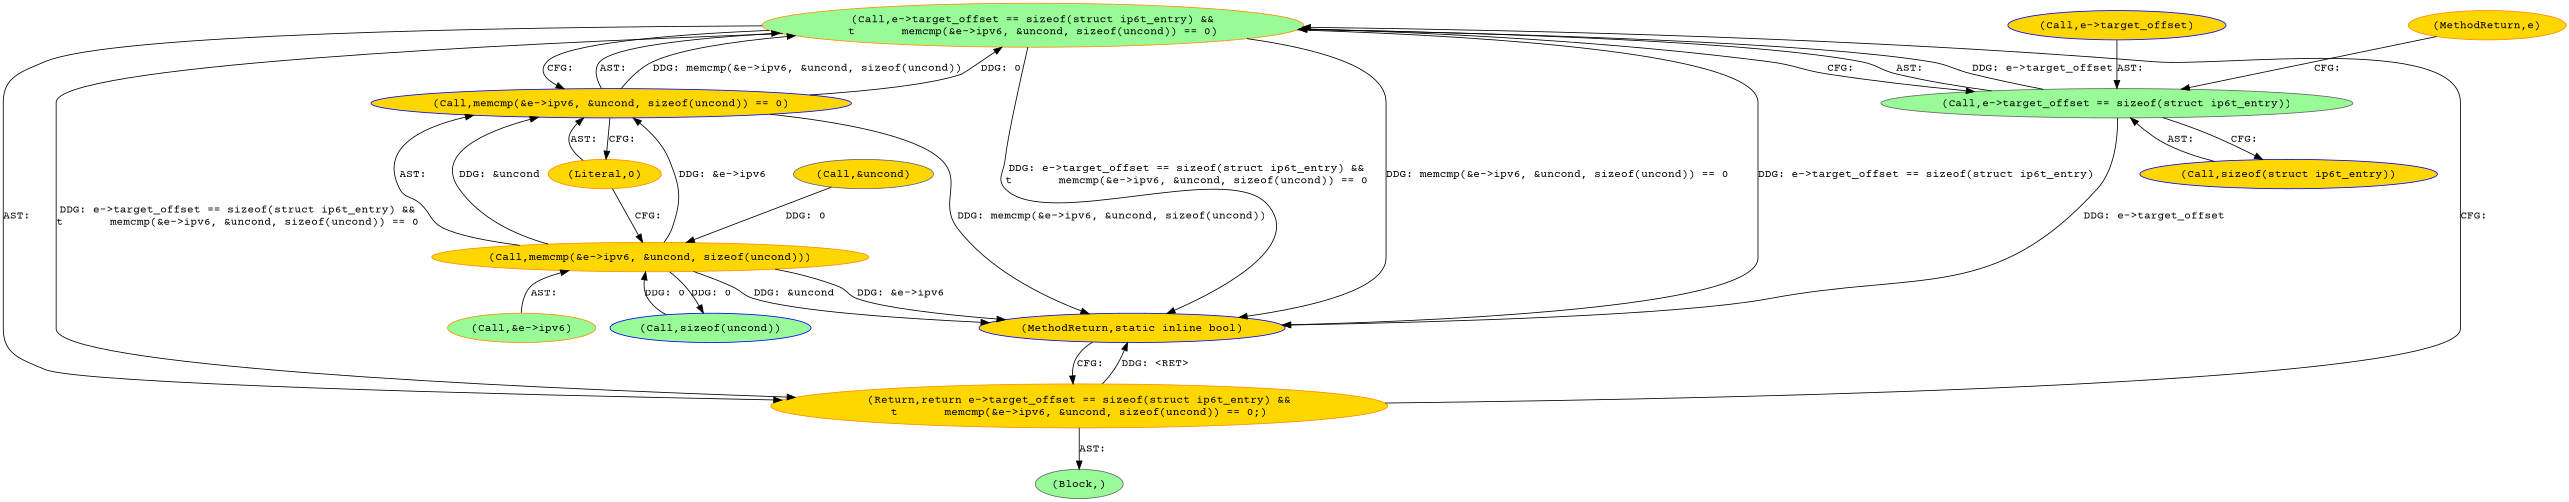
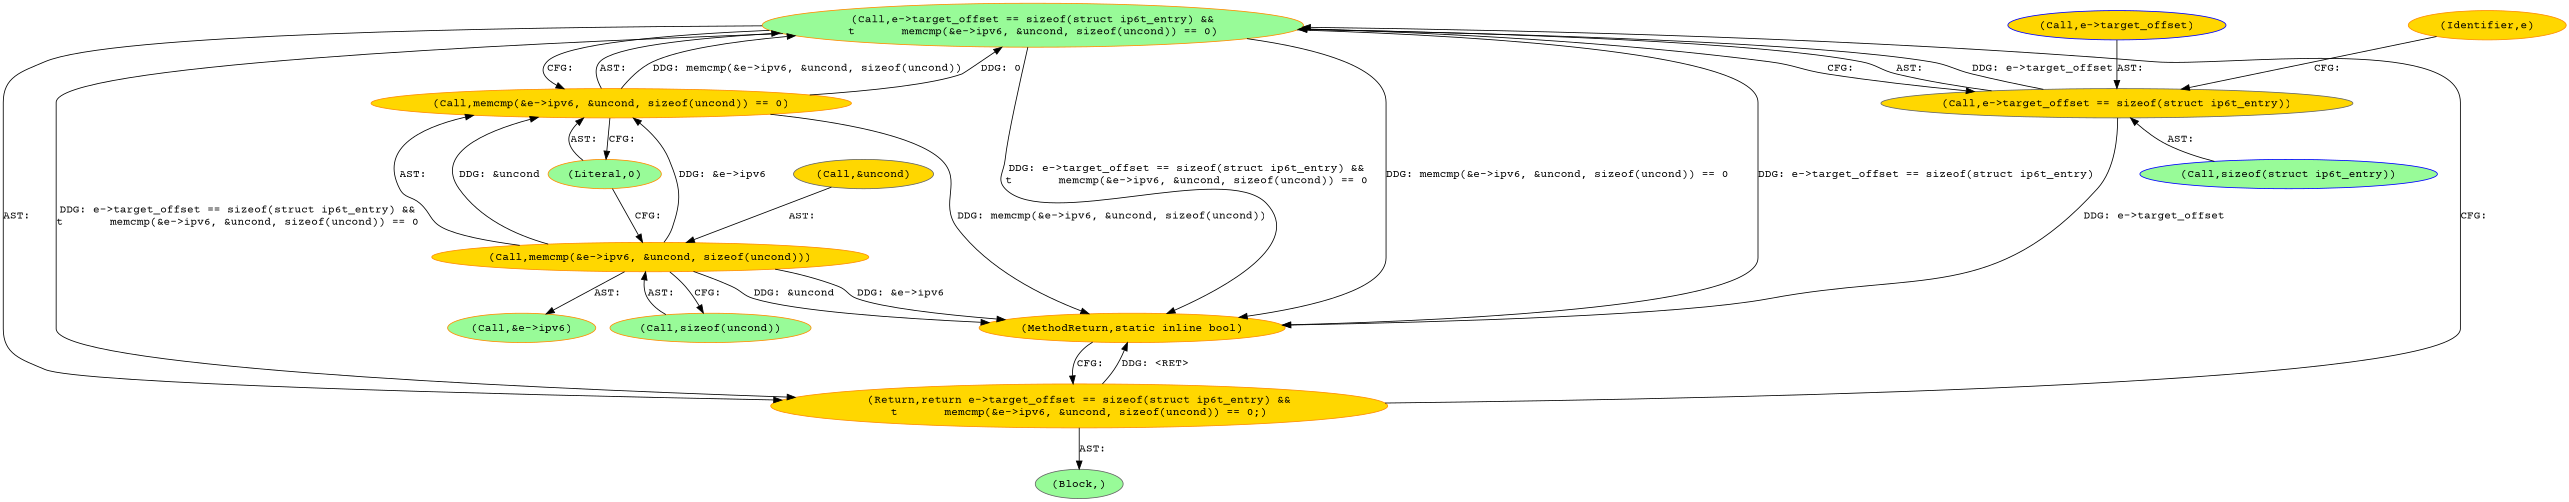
  digraph {
    fontname="Courier Prime"
    node [color=darkorange fillcolor=gold fontname="Courier Prime" style=filled]
    edge [fontname="Courier Prime"]
    n1 [fillcolor=palegreen label="(Call,e->target_offset == sizeof(struct ip6t_entry) &&\n\t       memcmp(&e->ipv6, &uncond, sizeof(uncond)) == 0)"]
-   n2 [color=gray40 fillcolor=palegreen label="(Call,e->target_offset == sizeof(struct ip6t_entry))"]
-   n3 [color=blue label="(Call,memcmp(&e->ipv6, &uncond, sizeof(uncond)) == 0)"]
+   n2 [color=gray40 label="(Call,e->target_offset == sizeof(struct ip6t_entry))"]
+   n3 [label="(Call,memcmp(&e->ipv6, &uncond, sizeof(uncond)) == 0)"]
    n4 [label="(Return,return e->target_offset == sizeof(struct ip6t_entry) &&\n\t       memcmp(&e->ipv6, &uncond, sizeof(uncond)) == 0;)"]
-   n5 [color=blue label="(MethodReturn,static inline bool)"]
-   n6 [color=blue label="(Call,sizeof(struct ip6t_entry))"]
-   n7 [label="(Literal,0)"]
+   n5 [label="(MethodReturn,static inline bool)"]
+   n6 [color=blue fillcolor=palegreen label="(Call,sizeof(struct ip6t_entry))"]
+   n7 [fillcolor=palegreen label="(Literal,0)"]
    n8 [color=gray40 fillcolor=palegreen label="(Block,)"]
    n9 [label="(Call,memcmp(&e->ipv6, &uncond, sizeof(uncond)))"]
-   n10 [color=blue fillcolor=palegreen label="(Call,sizeof(uncond))"]
+   n10 [fillcolor=palegreen label="(Call,sizeof(uncond))"]
    n11 [fillcolor=palegreen label="(Call,&e->ipv6)"]
    n12 [color=blue label="(Call,e->target_offset)"]
    n13 [color=gray40 label="(Call,&uncond)"]
-   n14 [label="(MethodReturn,e)"]
+   n14 [label="(Identifier,e)"]
    n1 -> n2 [label="CFG: "]
    n1 -> n3 [label="CFG: "]
    n1 -> n4 [label="AST: "]
    n1 -> n4 [label="DDG: e->target_offset == sizeof(struct ip6t_entry) &&\n\t       memcmp(&e->ipv6, &uncond, sizeof(uncond)) == 0"]
    n1 -> n5 [label="DDG: e->target_offset == sizeof(struct ip6t_entry) &&\n\t       memcmp(&e->ipv6, &uncond, sizeof(uncond)) == 0"]
    n1 -> n5 [label="DDG: memcmp(&e->ipv6, &uncond, sizeof(uncond)) == 0"]
    n1 -> n5 [label="DDG: e->target_offset == sizeof(struct ip6t_entry)"]
    n2 -> n1 [label="AST: "]
    n2 -> n1 [label="DDG: e->target_offset"]
    n2 -> n5 [label="DDG: e->target_offset"]
-   n2 -> n6 [label="CFG: "]
    n3 -> n1 [label="AST: "]
    n3 -> n1 [label="DDG: memcmp(&e->ipv6, &uncond, sizeof(uncond))"]
    n3 -> n1 [label="DDG: 0"]
    n3 -> n5 [label="DDG: memcmp(&e->ipv6, &uncond, sizeof(uncond))"]
    n3 -> n7 [label="CFG: "]
    n4 -> n1 [label="CFG: "]
    n4 -> n5 [label="DDG: <RET>"]
    n4 -> n8 [label="AST: "]
    n5 -> n4 [label="CFG: "]
    n6 -> n2 [label="AST: "]
    n7 -> n3 [label="AST: "]
    n7 -> n9 [label="CFG: "]
    n9 -> n3 [label="AST: "]
    n9 -> n3 [label="DDG: &e->ipv6"]
    n9 -> n3 [label="DDG: &uncond"]
    n9 -> n5 [label="DDG: &e->ipv6"]
    n9 -> n5 [label="DDG: &uncond"]
-   n9 -> n10 [label="DDG: 0"]
-   n10 -> n9 [label="DDG: 0"]
-   n11 -> n9 [label="AST: "]
+   n9 -> n10 [label="CFG: "]
+   n10 -> n9 [label="AST: "]
+   n9 -> n11 [label="AST: "]
    n12 -> n2 [label="AST: "]
-   n13 -> n9 [label="DDG: 0"]
+   n13 -> n9 [label="AST: "]
    n14 -> n2 [label="CFG: "]
  }
